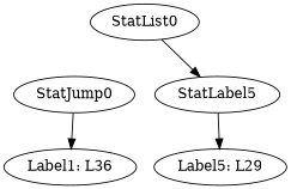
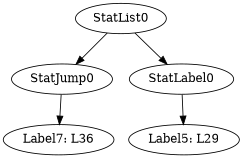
  digraph {
    ordering=out
    StatJump0
-   "Label1: L36"
+   "Label1: L36" [label="Label7: L36"]
    StatList0
-   StatLabel0 [label=StatLabel5]
+   StatLabel0
    n5 [label="Label5: L29"]
    StatJump0 -> "Label1: L36"
+   StatList0 -> StatJump0
    StatList0 -> StatLabel0
    StatLabel0 -> n5
  }
